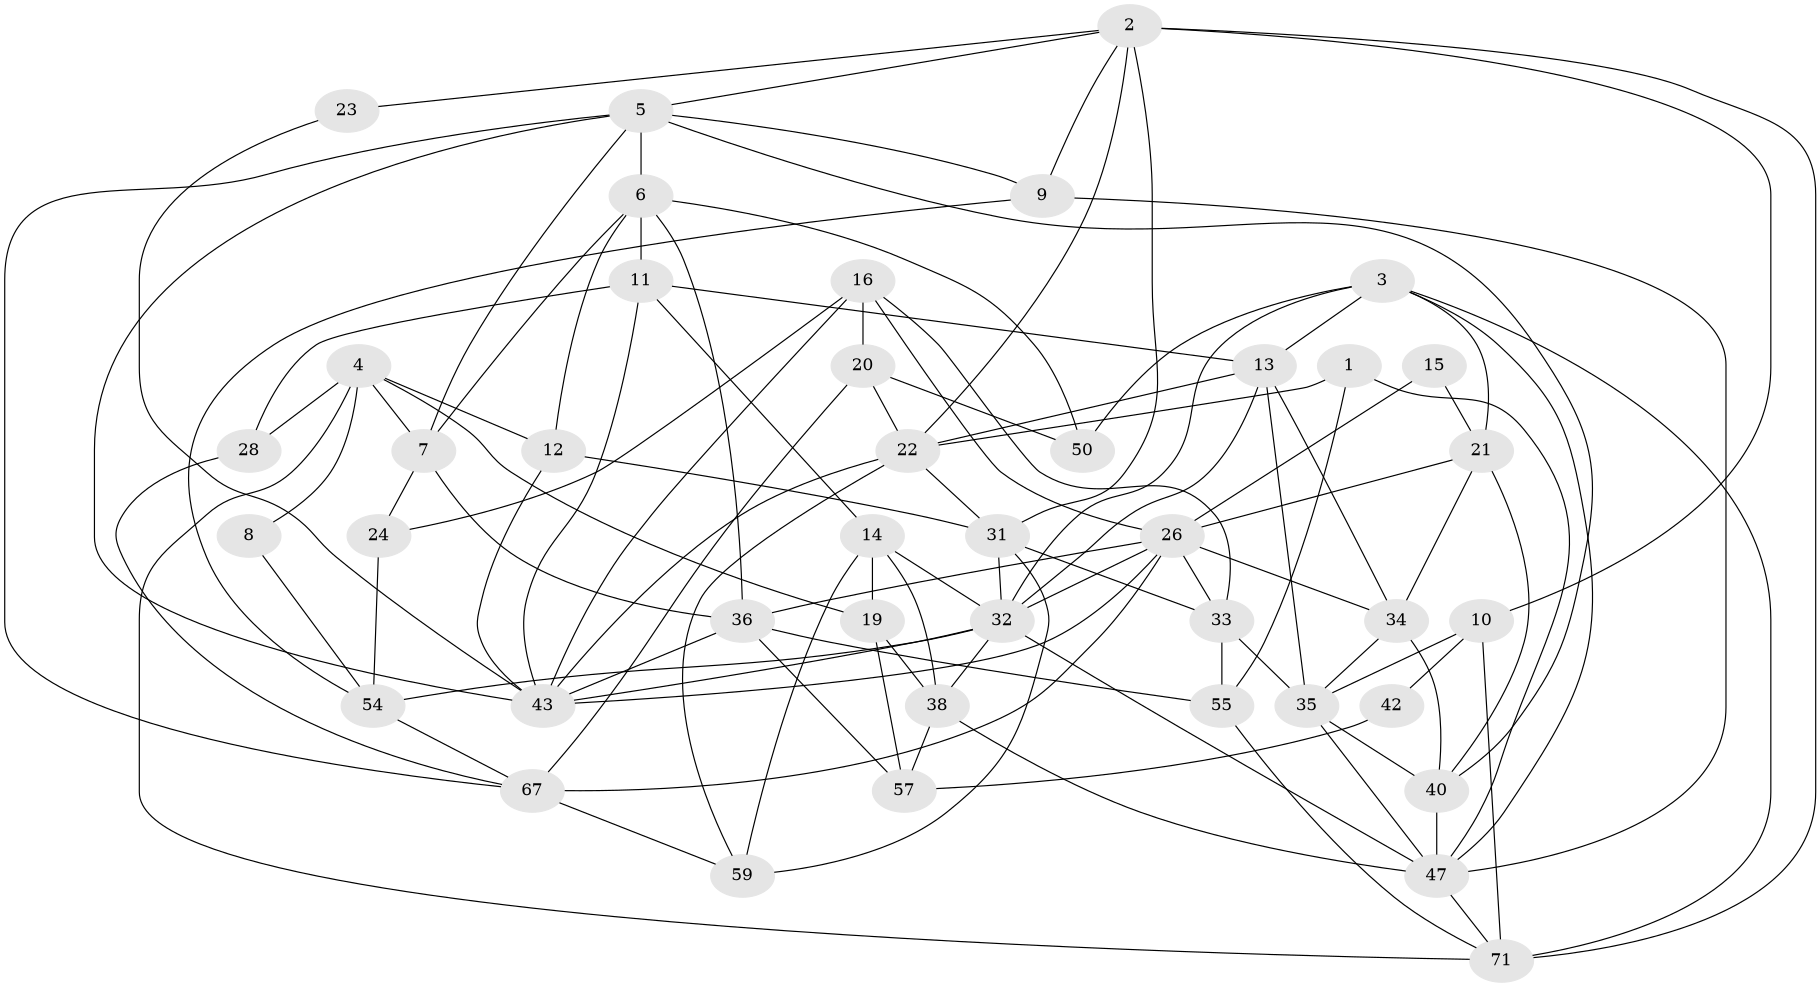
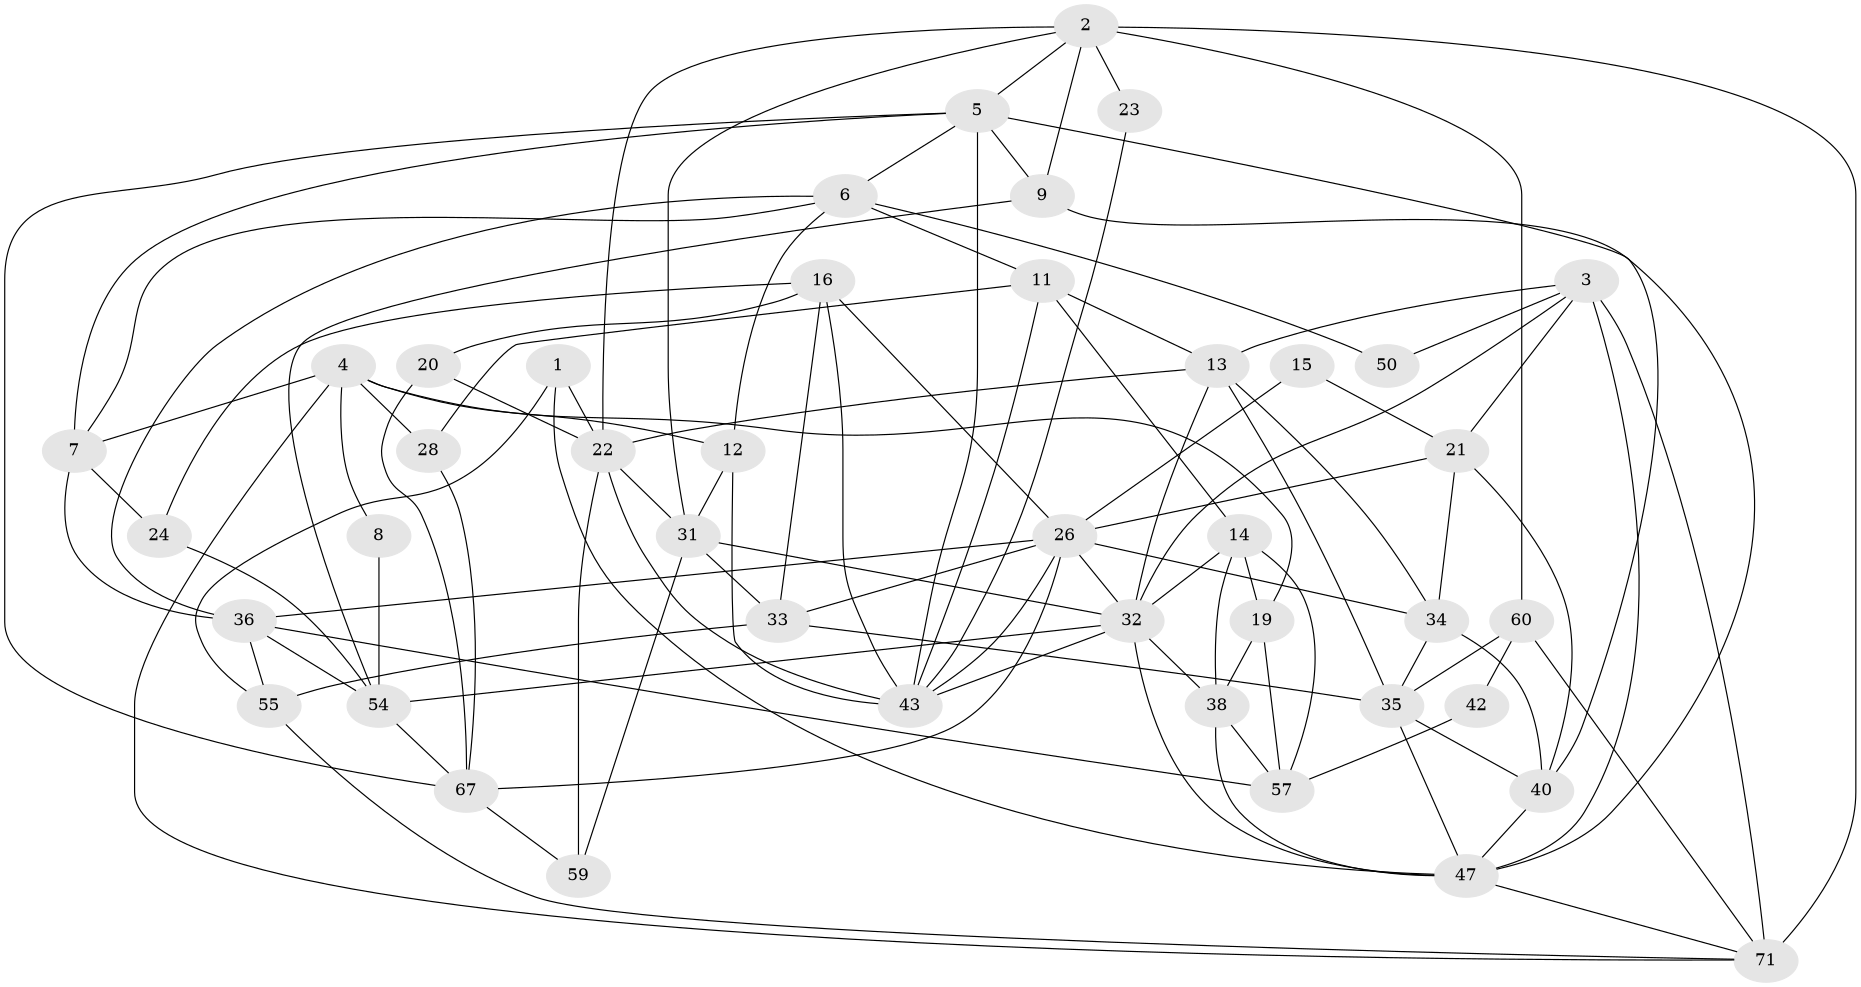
  graph {
    node [color=gray90 style=filled]
    22 [super="+27"]
    31 [super="+41"]
    43 [super="+44"]
    59
    1
    47 [super="+68"]
    55 [super="+63"]
    71
    2 [super="+18"]
    5 [super="+56"]
    9
-   10 [super="+39"]
+   10 [super="+39" label=60]
    23
    7 [super="+37"]
    6 [super="+49"]
    40 [super="+64"]
    67 [super="+70"]
    36 [super="+52"]
    24
    54 [super="+62"]
    35 [super="+60"]
    42
    32 [super="+65"]
    33 [super="+51"]
    3 [super="+17"]
    13 [super="+25"]
    21 [super="+30"]
    50
    34
    26 [super="+53"]
    38 [super="+66"]
    4 [super="+29"]
    8
    12 [super="+69"]
    19 [super="+46"]
    28 [super="+45"]
    57 [super="+61"]
    11 [super="+48"]
    14 [super="+58"]
    15
    16
    20
    22 -- 31
    22 -- 43
    22 -- 59
    31 -- 59
    31 -- 32
    31 -- 33
    1 -- 22
    1 -- 47
    1 -- 55
    47 -- 71
    55 -- 71
    2 -- 22
    2 -- 31
    2 -- 71 [weight=2]
    2 -- 5
    2 -- 9
    2 -- 10
    2 -- 23
    5 -- 43
    5 -- 9
    5 -- 7
    5 -- 6
    5 -- 40
    5 -- 67
    9 -- 47
    9 -- 54
    10 -- 71
    10 -- 35
    10 -- 42
    23 -- 43
    7 -- 36
    7 -- 24
    6 -- 7
    6 -- 36
    6 -- 50
    6 -- 12
    6 -- 11
    40 -- 47
    67 -- 59
-   36 -- 43
+   36 -- 54
    36 -- 55
    36 -- 57
    24 -- 54
    54 -- 67
    35 -- 47
    35 -- 40
    42 -- 57
    32 -- 43
    32 -- 47
    32 -- 54 [weight=2]
    32 -- 38
    33 -- 55
    33 -- 35
    3 -- 47
    3 -- 71
    3 -- 32
    3 -- 13
    3 -- 21
    3 -- 50
    13 -- 22
    13 -- 35 [weight=2]
    13 -- 32
    13 -- 34
    21 -- 40
    21 -- 34
    21 -- 26
    34 -- 40
    34 -- 35
    26 -- 43
    26 -- 67
    26 -- 36
    26 -- 32
    26 -- 33
    26 -- 34
    38 -- 47
    38 -- 57
    4 -- 71
    4 -- 7
    4 -- 8
    4 -- 12
    4 -- 19
    4 -- 28
    8 -- 54
    12 -- 31
    12 -- 43
    19 -- 38 [weight=2]
    19 -- 57
    28 -- 67
    11 -- 43
    11 -- 13
    11 -- 28
    11 -- 14
-   14 -- 59
+   14 -- 57
    14 -- 32
    14 -- 38
    14 -- 19
    15 -- 21
    15 -- 26
    16 -- 43
    16 -- 24
    16 -- 33
    16 -- 26
    16 -- 20
    20 -- 22
    20 -- 67
-   20 -- 50
  }
